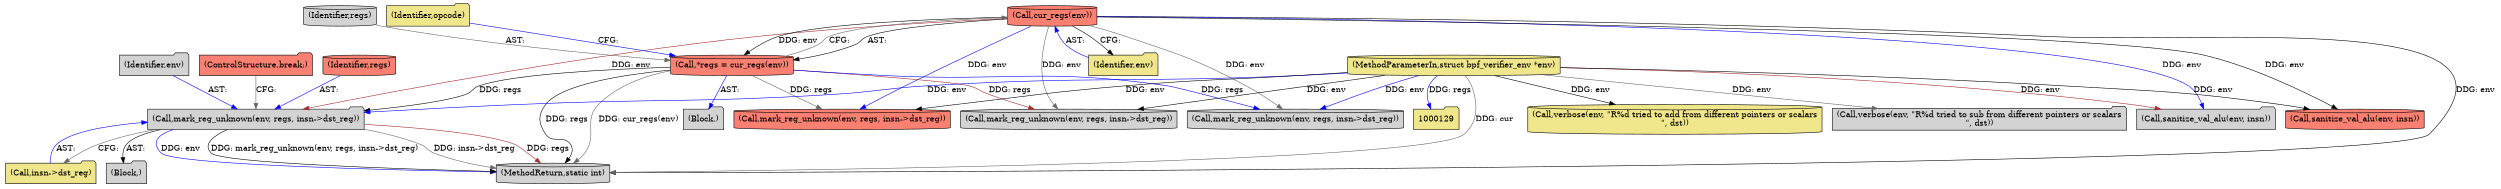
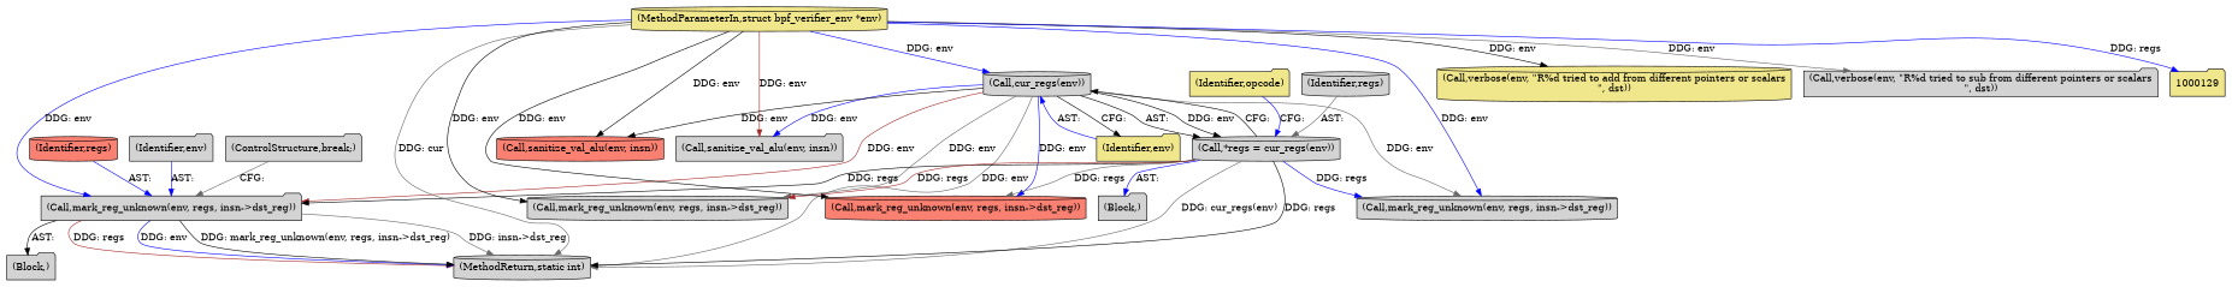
  digraph {
    node [fillcolor=lightgrey shape=folder style=filled]
    edge [color=blue]
    n1 [label="(Call,mark_reg_unknown(env, regs, insn->dst_reg))"]
    n2 [label="(MethodReturn,static int)" shape=cylinder]
-   n3 [fillcolor=khaki label="(Call,insn->dst_reg)"]
    n4 [label="(Block,)"]
-   n5 [fillcolor=salmon label="(Call,cur_regs(env))" shape=cylinder]
-   n6 [fillcolor=salmon label="(Call,*regs = cur_regs(env))" shape=cylinder]
+   n5 [label="(Call,cur_regs(env))" shape=cylinder]
+   n6 [label="(Call,*regs = cur_regs(env))" shape=cylinder]
    n7 [label="(Call,sanitize_val_alu(env, insn))"]
    n8 [fillcolor=salmon label="(Call,mark_reg_unknown(env, regs, insn->dst_reg))" shape=cylinder]
    n9 [label="(Call,mark_reg_unknown(env, regs, insn->dst_reg))" shape=cylinder]
    n10 [label="(Call,mark_reg_unknown(env, regs, insn->dst_reg))" shape=cylinder]
    n11 [fillcolor=khaki label="(Identifier,env)"]
    n12 [fillcolor=salmon label="(Call,sanitize_val_alu(env, insn))" shape=cylinder]
    n13 [label="(Block,)"]
    n14 [fillcolor=khaki label="(MethodParameterIn,struct bpf_verifier_env *env)" shape=cylinder]
    n15 [fillcolor=khaki label="(Call,verbose(env, \"R%d tried to add from different pointers or scalars\n\", dst))" shape=cylinder]
    n16 [label="(Call,verbose(env, \"R%d tried to sub from different pointers or scalars\n\", dst))"]
    1000129 [fillcolor=khaki]
    n18 [fillcolor=salmon label="(Identifier,regs)" shape=cylinder]
    n19 [fillcolor=khaki label="(Identifier,opcode)"]
    n20 [label="(Identifier,env)"]
    n21 [label="(Identifier,regs)" shape=cylinder]
-   n22 [fillcolor=salmon label="(ControlStructure,break;)"]
+   n22 [label="(ControlStructure,break;)"]
    n1 -> n2 [color=gray40 label="DDG: insn->dst_reg"]
    n1 -> n2 [color=brown label="DDG: regs"]
    n1 -> n2 [label="DDG: env"]
    n1 -> n2 [color=black label="DDG: mark_reg_unknown(env, regs, insn->dst_reg)"]
-   n1 -> n3 [color=gray40 label="CFG: "]
    n1 -> n4 [color=black label="AST: "]
-   n3 -> n1 [label="AST: "]
    n5 -> n1 [color=brown label="DDG: env"]
-   n5 -> n2 [color=black label="DDG: env"]
+   n5 -> n2 [color=gray40 label="DDG: env"]
    n5 -> n6 [color=black label="AST: "]
    n5 -> n6 [color=black label="DDG: env"]
    n5 -> n7 [label="DDG: env"]
    n5 -> n8 [label="DDG: env"]
    n5 -> n9 [color=gray40 label="DDG: env"]
    n5 -> n10 [color=gray40 label="DDG: env"]
    n5 -> n11 [color=black label="CFG: "]
    n5 -> n12 [color=black label="DDG: env"]
    n6 -> n1 [color=black label="DDG: regs"]
    n6 -> n2 [color=gray40 label="DDG: cur_regs(env)"]
    n6 -> n2 [color=black label="DDG: regs"]
-   n6 -> n5 [color=gray40 label="CFG: "]
+   n6 -> n5 [color=black label="CFG: "]
    n6 -> n8 [color=gray40 label="DDG: regs"]
    n6 -> n9 [color=brown label="DDG: regs"]
    n6 -> n10 [label="DDG: regs"]
    n6 -> n13 [label="AST: "]
    n11 -> n5 [label="AST: "]
    n14 -> n1 [label="DDG: env"]
    n14 -> n2 [color=gray40 label="DDG: cur"]
+   n14 -> n5 [label="DDG: env"]
    n14 -> n7 [color=brown label="DDG: env"]
    n14 -> n8 [color=black label="DDG: env"]
    n14 -> n9 [color=black label="DDG: env"]
    n14 -> n10 [label="DDG: env"]
    n14 -> n12 [color=black label="DDG: env"]
    n14 -> n15 [color=black label="DDG: env"]
    n14 -> n16 [color=gray40 label="DDG: env"]
    n14 -> 1000129 [label="DDG: regs"]
    n18 -> n1 [label="AST: "]
    n19 -> n6 [label="CFG: "]
    n20 -> n1 [label="AST: "]
    n21 -> n6 [color=gray40 label="AST: "]
    n22 -> n1 [color=gray40 label="CFG: "]
  }
